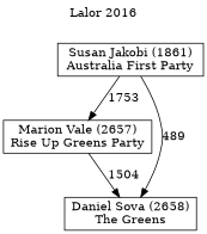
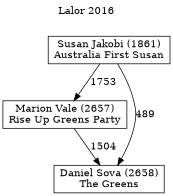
  digraph {
    label="Lalor 2016"
    labelloc=t
    mclimit=10
    node [shape=box]
    n1 [label="Marion Vale (2657)\nRise Up Greens Party"]
    n2 [label="Daniel Sova (2658)\nThe Greens"]
-   n3 [label="Susan Jakobi (1861)\nAustralia First Party"]
+   n3 [label="Susan Jakobi (1861)\nAustralia First Susan"]
    n1 -> n2 [label=1504]
    n3 -> n1 [label=1753]
    n3 -> n2 [label=489]
  }
